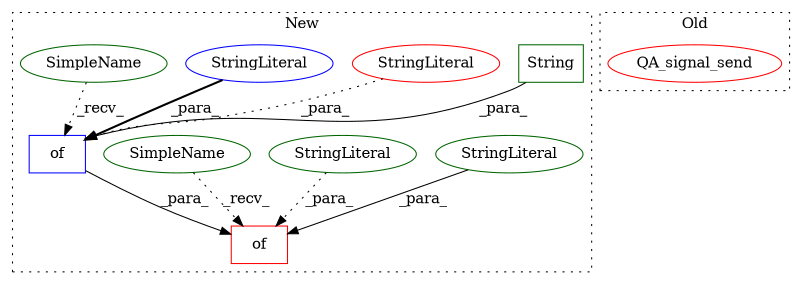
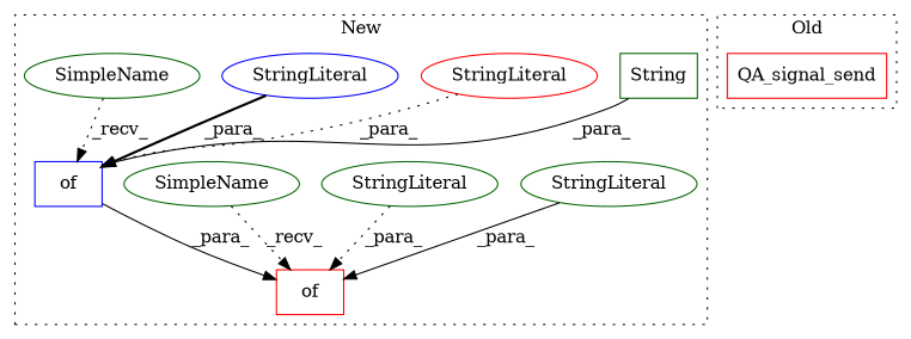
  digraph {
    node [a=32 l="3,1" shape=ellipse color=darkgreen]
    edge [style=dotted]
    n1 [label=of s="1630,1745" shape=box color=red]
    n2 [label=of s="1680,1744" shape=box color=blue]
    n3 [l="7,1" label=String s="1690,1708" shape=box]
    n4 [a=45 l=9 label=StringLiteral s=1666]
    n5 [a=45 l=8 label=StringLiteral s=1642]
    n6 [a=45 l=10 label=StringLiteral s=1710 color=red]
    n7 [a=45 l=6 label=StringLiteral s=1683 color=blue]
    n8 [a=42 l=3 label=SimpleName s=1626]
    n9 [a=42 l=3 label=SimpleName s=1676]
-   n10 [l="15,1" label=QA_signal_send s="1526,1555" color=red]
+   n10 [l="15,1" label=QA_signal_send s="1526,1555" shape=box color=red]
    subgraph cluster_1 {
      label=New
      style=dotted
      n1
      n2
      n3
      n4
      n5
      n6
      n7
      n8
      n9
    }
    subgraph cluster_2 {
      label=Old
      style=dotted
      n10
    }
    n2 -> n1 [label=_para_ style=solid]
    n3 -> n2 [label=_para_ style=solid]
    n4 -> n1 [label=_para_ style=solid]
    n5 -> n1 [label=_para_]
    n6 -> n2 [label=_para_]
    n7 -> n2 [label=_para_ style=bold]
    n8 -> n1 [label=_recv_]
    n9 -> n2 [label=_recv_]
  }
